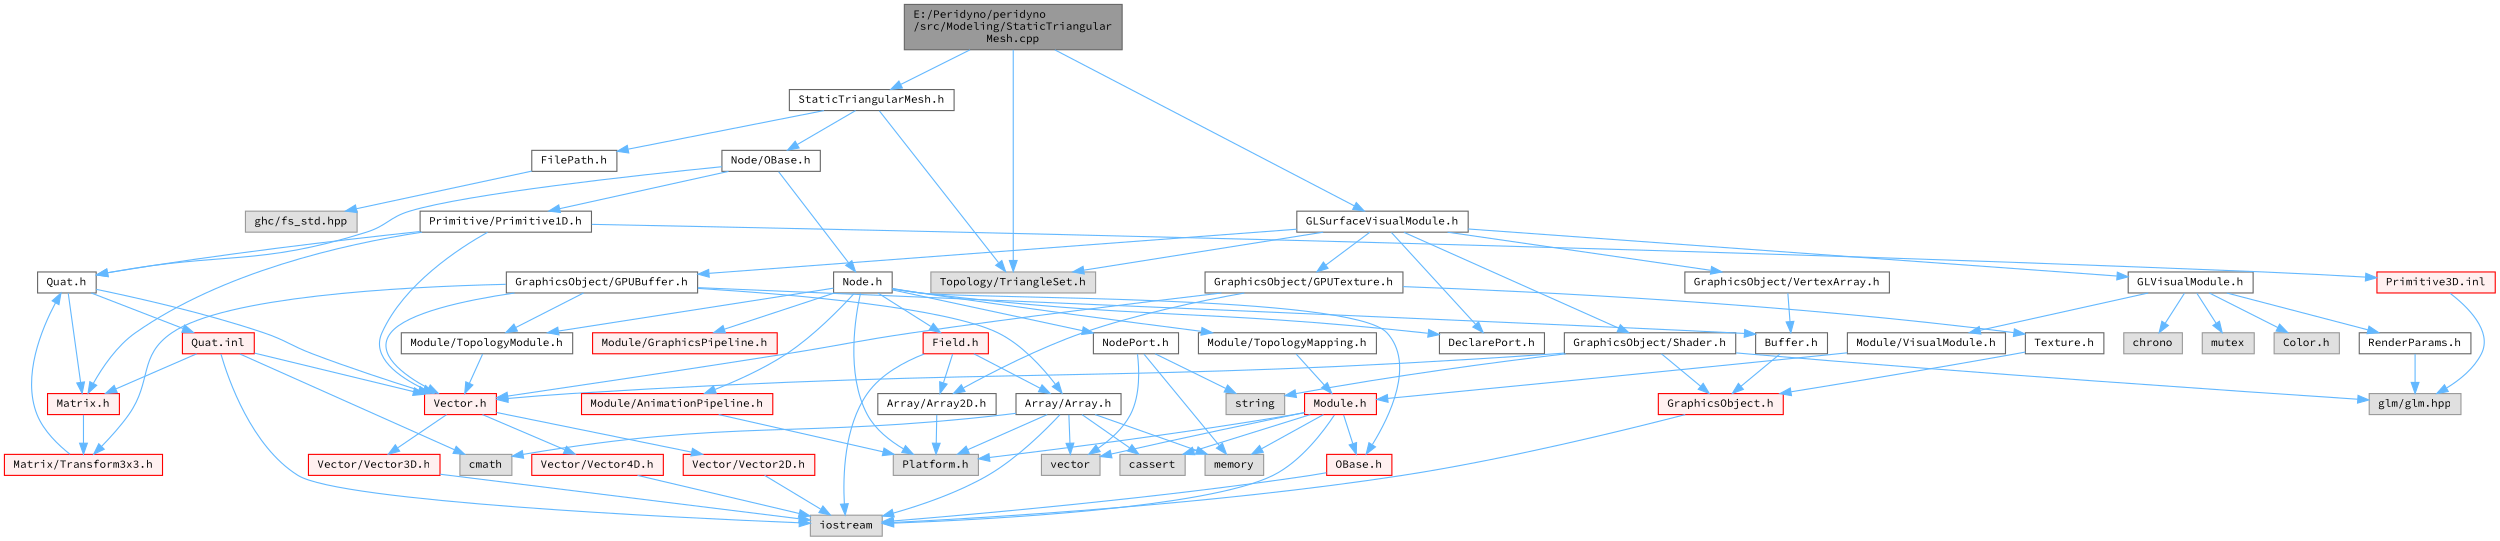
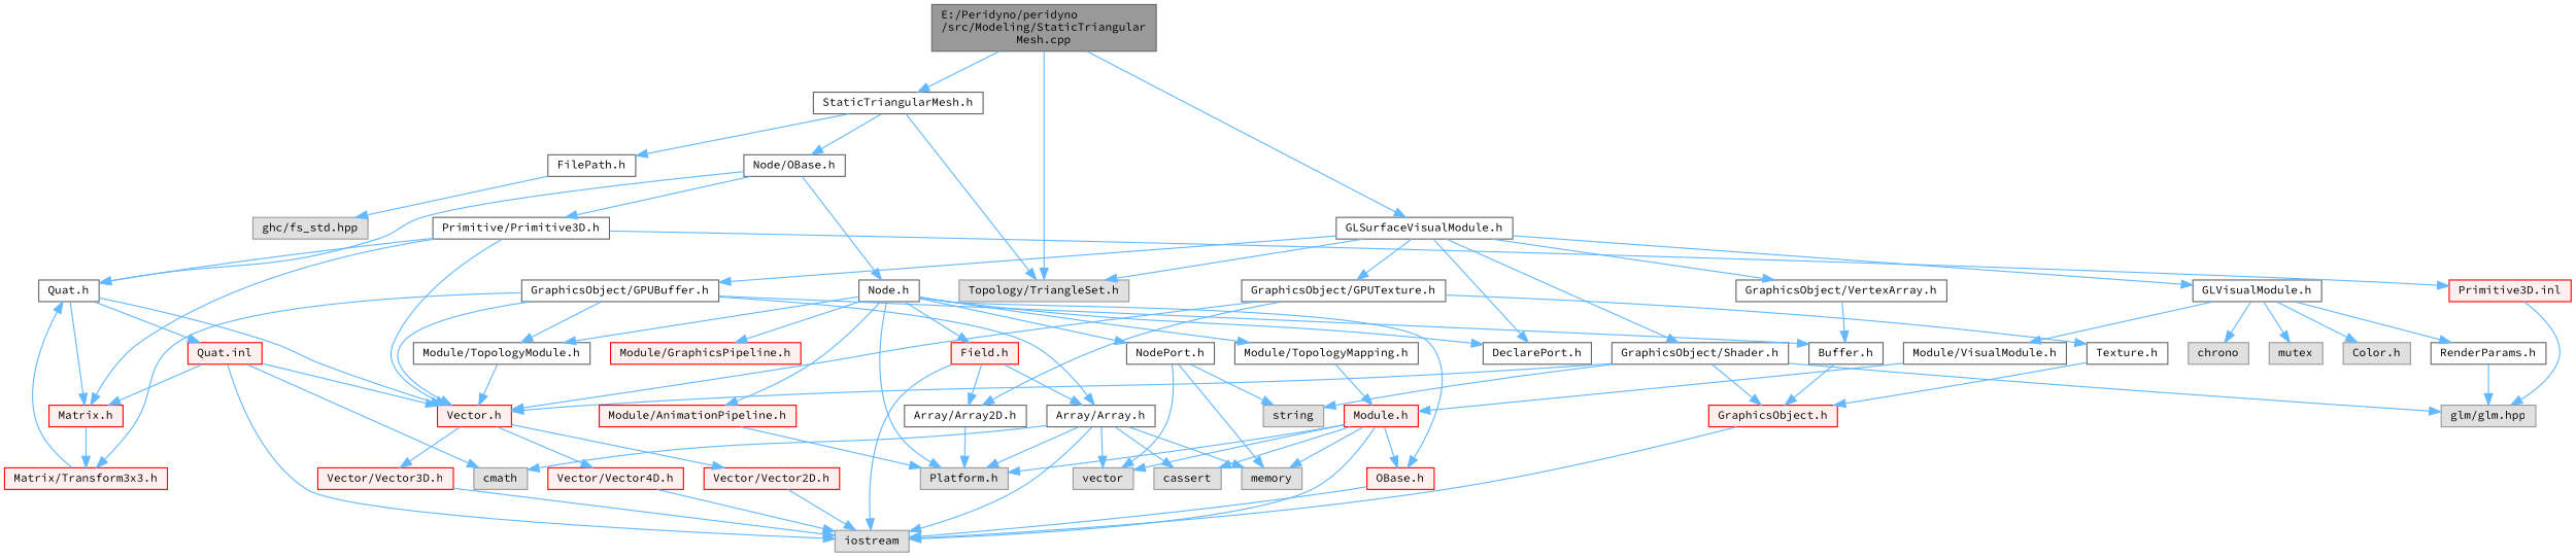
  digraph {
    fontname="Source Code Pro"
    node [color=grey40 fillcolor=white fontname="Source Code Pro" fontsize=10 shape=box style=filled]
    edge [color=steelblue1 fontname="Source Code Pro" fontsize=10 labelfontname=Helvetica labelfontsize=10 style=solid]
    n1 [color=gray40 fillcolor=grey60 fontcolor=black height=0.2 label="E:/Peridyno/peridyno\l/src/Modeling/StaticTriangular\lMesh.cpp" width=0.4]
    n2 [height=0.2 label="StaticTriangularMesh.h" width=0.4]
    n3 [color=grey60 fillcolor="#E0E0E0" height=0.2 label="Topology/TriangleSet.h" width=0.4]
    n4 [height=0.2 label="GLSurfaceVisualModule.h" width=0.4]
    n5 [height=0.2 label="Node/OBase.h" width=0.4]
    n6 [height=0.2 label="FilePath.h" width=0.4]
    n7 [height=0.2 label="DeclarePort.h" width=0.4]
    n8 [height=0.2 label="GLVisualModule.h" width=0.4]
    n9 [height=0.2 label="GraphicsObject/GPUBuffer.h" width=0.4]
    n10 [height=0.2 label="GraphicsObject/GPUTexture.h" width=0.4]
    n11 [height=0.2 label="GraphicsObject/VertexArray.h" width=0.4]
    n12 [height=0.2 label="GraphicsObject/Shader.h" width=0.4]
    n13 [height=0.2 label="Node.h" width=0.4]
    n14 [height=0.2 label="Quat.h" width=0.4]
-   n15 [height=0.2 label="Primitive/Primitive1D.h" width=0.4]
+   n15 [height=0.2 label="Primitive/Primitive3D.h" width=0.4]
    n16 [color=grey60 fillcolor="#E0E0E0" height=0.2 label="ghc/fs_std.hpp" width=0.4]
    n17 [color=red fillcolor="#FFF0F0" height=0.2 label="OBase.h" width=0.4]
    n18 [color=red fillcolor="#FFF0F0" height=0.2 label="Field.h" width=0.4]
    n19 [color=grey60 fillcolor="#E0E0E0" height=0.2 label="Platform.h" width=0.4]
    n20 [height=0.2 label="NodePort.h" width=0.4]
    n21 [height=0.2 label="Module/TopologyModule.h" width=0.4]
    n22 [height=0.2 label="Module/TopologyMapping.h" width=0.4]
    n23 [color=red fillcolor="#FFF0F0" height=0.2 label="Module/AnimationPipeline.h" width=0.4]
    n24 [color=red fillcolor="#FFF0F0" height=0.2 label="Module/GraphicsPipeline.h" width=0.4]
    n25 [color=red fillcolor="#FFF0F0" height=0.2 label="Vector.h" width=0.4]
    n26 [color=red fillcolor="#FFF0F0" height=0.2 label="Matrix.h" width=0.4]
    n27 [color=red fillcolor="#FFF0F0" height=0.2 label="Quat.inl" width=0.4]
    n28 [color=red fillcolor="#FFF0F0" height=0.2 label="Primitive3D.inl" width=0.4]
    n29 [color=grey60 fillcolor="#E0E0E0" height=0.2 label=iostream width=0.4]
    n30 [height=0.2 label="Array/Array.h" width=0.4]
    n31 [height=0.2 label="Array/Array2D.h" width=0.4]
    n32 [color=grey60 fillcolor="#E0E0E0" height=0.2 label=vector width=0.4]
    n33 [color=grey60 fillcolor="#E0E0E0" height=0.2 label=memory width=0.4]
    n34 [color=grey60 fillcolor="#E0E0E0" height=0.2 label=string width=0.4]
    n35 [color=red fillcolor="#FFF0F0" height=0.2 label="Module.h" width=0.4]
    n36 [color=grey60 fillcolor="#E0E0E0" height=0.2 label=cassert width=0.4]
    n37 [color=grey60 fillcolor="#E0E0E0" height=0.2 label=cmath width=0.4]
    n38 [color=red fillcolor="#FFF0F0" height=0.2 label="Vector/Vector2D.h" width=0.4]
    n39 [color=red fillcolor="#FFF0F0" height=0.2 label="Vector/Vector3D.h" width=0.4]
    n40 [color=red fillcolor="#FFF0F0" height=0.2 label="Vector/Vector4D.h" width=0.4]
    n41 [color=red fillcolor="#FFF0F0" height=0.2 label="Matrix/Transform3x3.h" width=0.4]
    n42 [color=grey60 fillcolor="#E0E0E0" height=0.2 label="glm/glm.hpp" width=0.4]
    n43 [color=grey60 fillcolor="#E0E0E0" height=0.2 label=chrono width=0.4]
    n44 [color=grey60 fillcolor="#E0E0E0" height=0.2 label=mutex width=0.4]
    n45 [height=0.2 label="Module/VisualModule.h" width=0.4]
    n46 [color=grey60 fillcolor="#E0E0E0" height=0.2 label="Color.h" width=0.4]
    n47 [height=0.2 label="RenderParams.h" width=0.4]
    n48 [height=0.2 label="Buffer.h" width=0.4]
    n49 [height=0.2 label="Texture.h" width=0.4]
    n50 [color=red fillcolor="#FFF0F0" height=0.2 label="GraphicsObject.h" width=0.4]
    n1 -> n2
    n1 -> n3
    n1 -> n4
    n2 -> n3
    n2 -> n5
    n2 -> n6
    n4 -> n3
    n4 -> n7
    n4 -> n8
    n4 -> n9
    n4 -> n10
    n4 -> n11
    n4 -> n12
    n5 -> n13
    n5 -> n14
    n5 -> n15
    n6 -> n16
    n8 -> n43
    n8 -> n44
    n8 -> n45
    n8 -> n46
    n8 -> n47
    n9 -> n21
    n9 -> n25
    n9 -> n30
    n9 -> n41
    n9 -> n48
    n10 -> n25
    n10 -> n31
    n10 -> n49
    n11 -> n48
    n12 -> n25
    n12 -> n34
    n12 -> n42
    n12 -> n50
    n13 -> n7
    n13 -> n17
    n13 -> n18
    n13 -> n19
    n13 -> n20
    n13 -> n21
    n13 -> n22
    n13 -> n23
    n13 -> n24
    n14 -> n25
    n14 -> n26
    n14 -> n27
    n15 -> n14
    n15 -> n25
    n15 -> n26
    n15 -> n28
    n17 -> n29
    n18 -> n29
    n18 -> n30
    n18 -> n31
    n20 -> n32
    n20 -> n33
    n20 -> n34
    n21 -> n25
    n22 -> n35
    n23 -> n19
    n25 -> n38
    n25 -> n39
    n25 -> n40
    n26 -> n41
    n27 -> n25
    n27 -> n26
    n27 -> n29
    n27 -> n37
    n28 -> n42
    n30 -> n19
    n30 -> n29
    n30 -> n32
    n30 -> n33
    n30 -> n36
    n30 -> n37
    n31 -> n19
    n35 -> n17
    n35 -> n19
    n35 -> n29
    n35 -> n32
    n35 -> n33
    n35 -> n36
    n38 -> n29
    n39 -> n29
    n40 -> n29
    n41 -> n14
    n45 -> n35
    n47 -> n42
    n48 -> n50
    n49 -> n50
    n50 -> n29
  }
